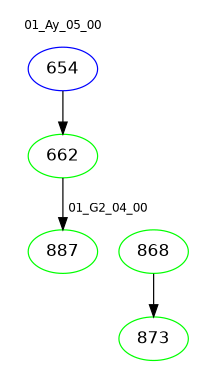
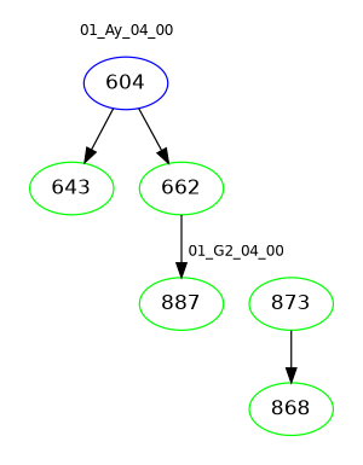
  digraph {
    fontname="DejaVu Sans"
    node [color=green fontname="DejaVu Sans"]
    edge [color=black fontname="DejaVu Sans"]
-   n1 [color=blue label=654]
+   n1 [color=blue label=604]
+   n2 [label=643]
    n3 [label=662]
    n4 [label=873]
    n5 [label=868]
    n6 [label=887]
    subgraph cluster_1 {
      color=white
      fontsize=10
-     label="01_Ay_05_00"
+     label="01_Ay_04_00"
      n1
+     n2
      n3
    }
    subgraph cluster_2 {
      color=white
      fontsize=10
      label="01_G2_04_00"
      n4
      n5
      n6
    }
+   n1 -> n2
    n1 -> n3
    n3 -> n6
-   n5 -> n4
+   n4 -> n5
  }
